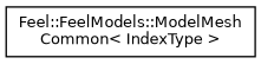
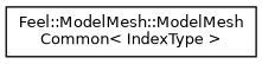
  digraph {
    rankdir=LR
-   n1 [color=black fillcolor=white fontname=Helvetica fontsize=10 height=0.2 label="Feel::FeelModels::ModelMesh\lCommon\< IndexType \>" shape=record style=filled width=0.4]
+   n1 [color=black fillcolor=white fontname=Helvetica fontsize=10 height=0.2 label="Feel::ModelMesh::ModelMesh\lCommon\< IndexType \>" shape=record style=filled width=0.4]
  }
